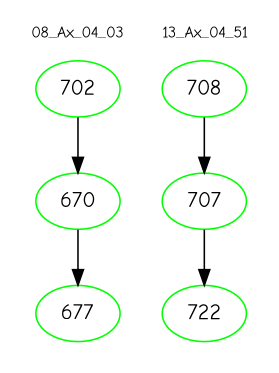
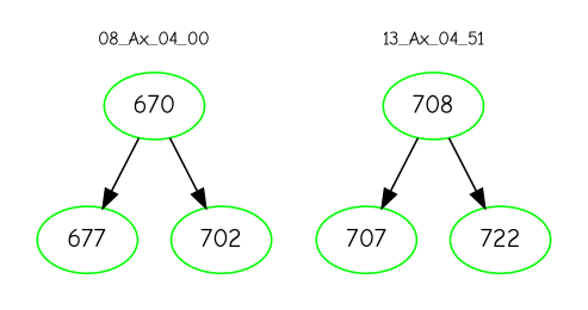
  digraph {
    fontname="Comic Neue"
    node [color=green fontname="Comic Neue"]
    edge [color=black fontname="Comic Neue"]
    n1 [label=677]
    n2 [label=670]
    n3 [label=702]
    n4 [label=708]
    n5 [label=707]
    n6 [label=722]
    subgraph cluster_1 {
      color=white
      fontsize=10
-     label="08_Ax_04_03"
+     label="08_Ax_04_00"
      n1
      n2
      n3
    }
    subgraph cluster_2 {
      color=white
      fontsize=10
      label="13_Ax_04_51"
      n4
      n5
      n6
    }
    n2 -> n1
-   n3 -> n2
+   n2 -> n3
    n4 -> n5
-   n5 -> n6
+   n4 -> n6
  }
